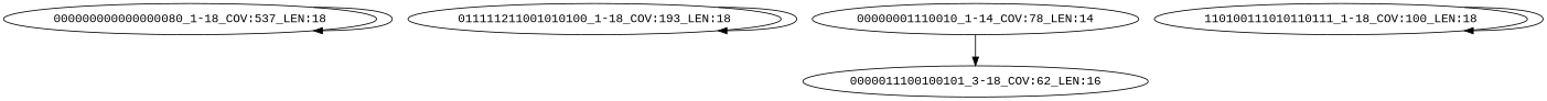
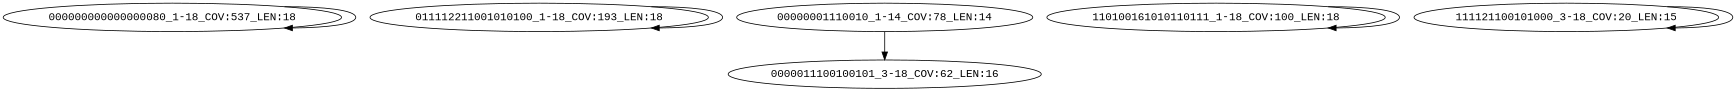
  digraph {
    fontname="Liberation Mono"
    node [fontname="Liberation Mono"]
    edge [fontname="Liberation Mono"]
    n1 [label="000000000000000080_1-18_COV:537_LEN:18"]
-   "011111211001010100_1-18_COV:193_LEN:18"
+   "011111211001010100_1-18_COV:193_LEN:18" [label="011112211001010100_1-18_COV:193_LEN:18"]
    "00000001110010_1-14_COV:78_LEN:14"
    "0000011100100101_3-18_COV:62_LEN:16"
-   "110100111010110111_1-18_COV:100_LEN:18"
+   "110100111010110111_1-18_COV:100_LEN:18" [label="110100161010110111_1-18_COV:100_LEN:18"]
+   "111121100101000_3-18_COV:20_LEN:15"
    n1 -> n1
    "011111211001010100_1-18_COV:193_LEN:18" -> "011111211001010100_1-18_COV:193_LEN:18"
    "00000001110010_1-14_COV:78_LEN:14" -> "0000011100100101_3-18_COV:62_LEN:16"
    "110100111010110111_1-18_COV:100_LEN:18" -> "110100111010110111_1-18_COV:100_LEN:18"
+   "111121100101000_3-18_COV:20_LEN:15" -> "111121100101000_3-18_COV:20_LEN:15"
  }
